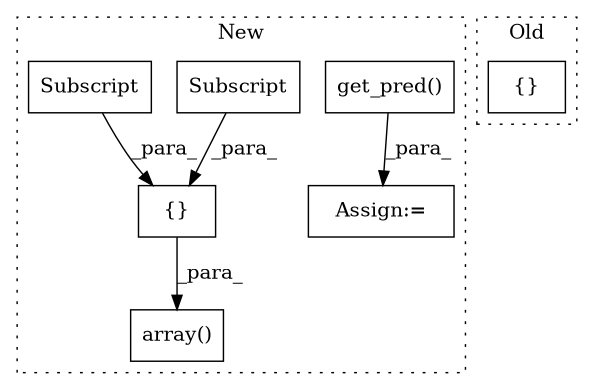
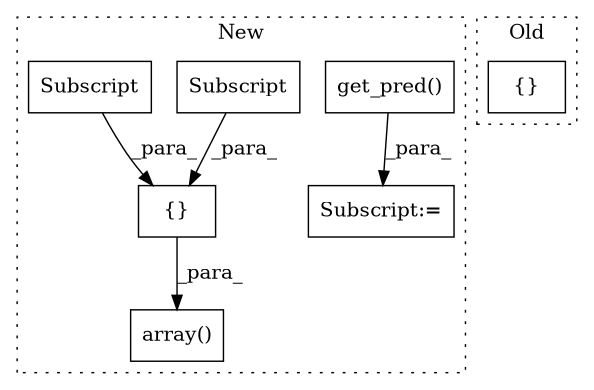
  digraph {
    node [a=75 l="1,0" shape=box]
    n1 [l="14,1" label="get_pred()" s="9235,9278"]
    n2 [a=59 label="{}" s="9137,9166"]
    n3 [a=63 l="13,0" label=Subscript s="9153,0"]
    n4 [l="9,18" label="array()" s="9128,9167"]
    n5 [a=63 l="13,0" label=Subscript s="9138,0"]
-   n6 [a=68 l=28 label="Assign:=" s=9207]
+   n6 [a=68 l=28 label="Subscript:=" s=9207]
    n7 [a=59 label="{}" s="7728,7766"]
    subgraph cluster_1 {
      label=New
      style=dotted
      n1
      n2
      n3
      n4
      n5
      n6
    }
    subgraph cluster_2 {
      label=Old
      style=dotted
      n7
    }
    n1 -> n6 [label=_para_]
    n2 -> n4 [label=_para_]
    n3 -> n2 [label=_para_]
    n5 -> n2 [label=_para_]
  }
